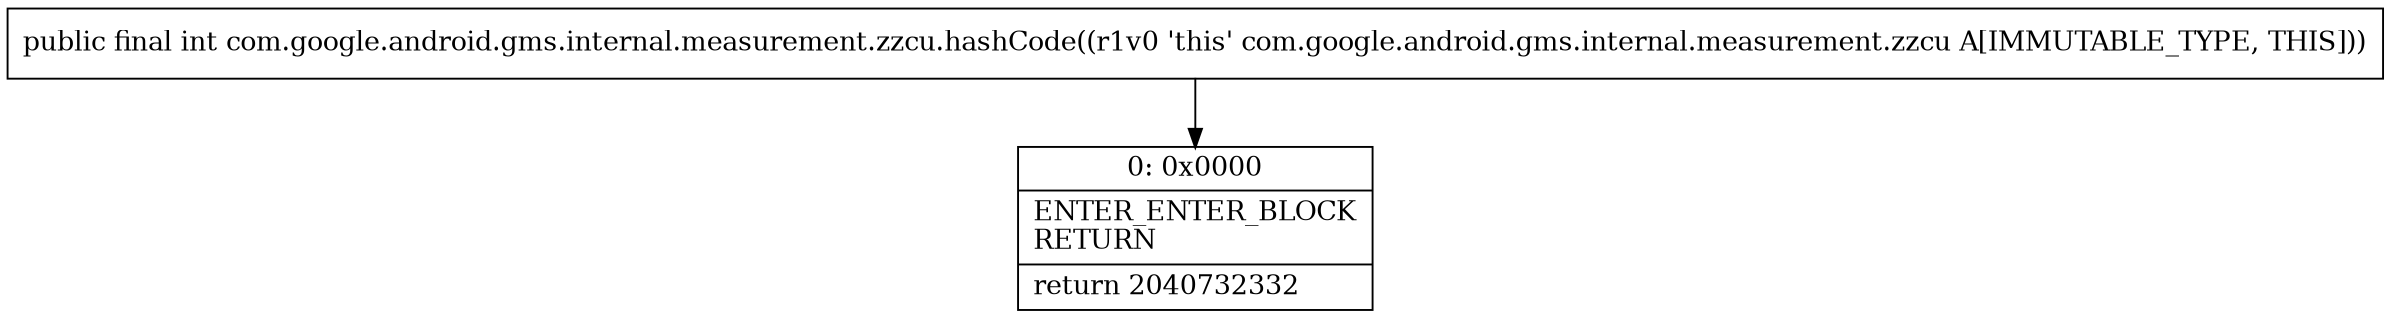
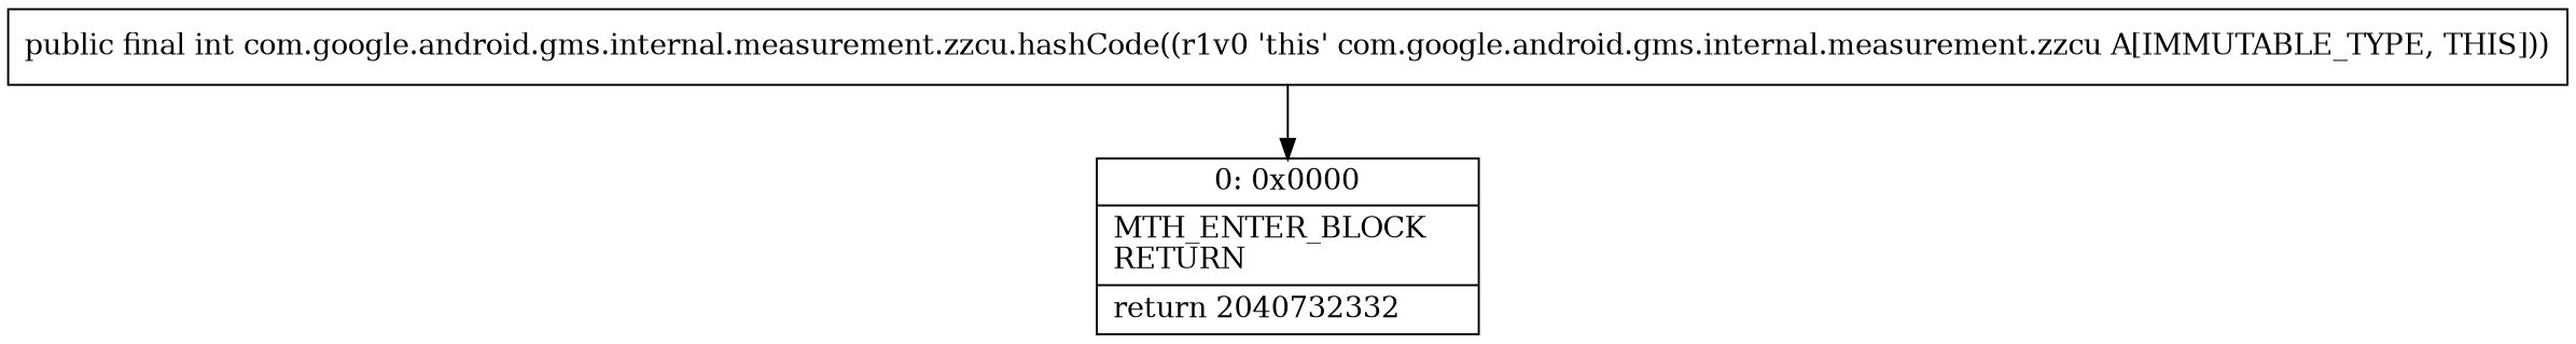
  digraph {
    node [shape=record]
-   n1 [label="{0\:\ 0x0000|ENTER_ENTER_BLOCK\lRETURN\l|return 2040732332\l}"]
+   n1 [label="{0\:\ 0x0000|MTH_ENTER_BLOCK\lRETURN\l|return 2040732332\l}"]
    n2 [label="{public final int com.google.android.gms.internal.measurement.zzcu.hashCode((r1v0 'this' com.google.android.gms.internal.measurement.zzcu A[IMMUTABLE_TYPE, THIS])) }"]
    n2 -> n1
  }
